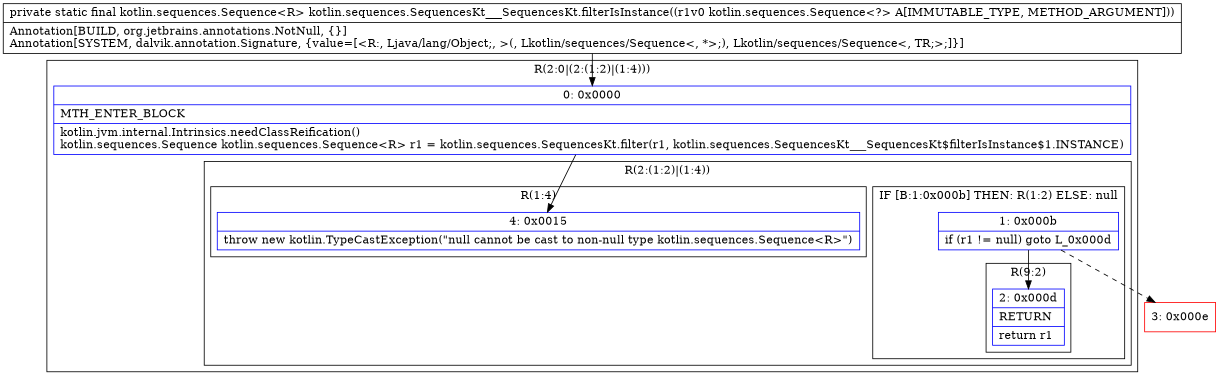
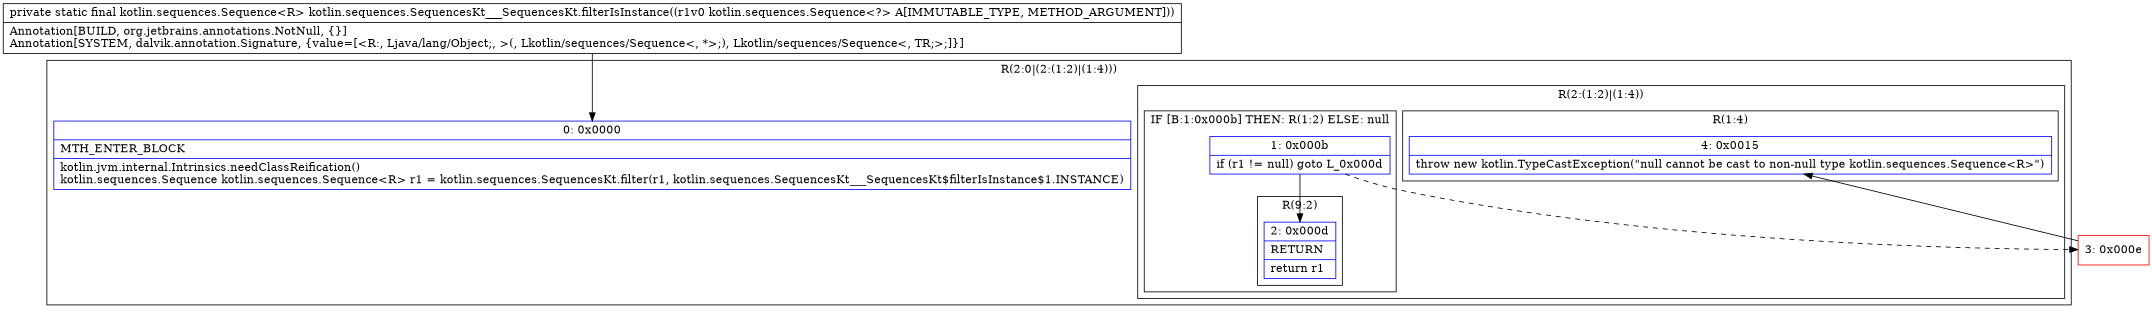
  digraph {
    node [color=blue shape=record]
    n1 [label="{2\:\ 0x000d|RETURN\l|return r1\l}"]
    n2 [label="{1\:\ 0x000b|if (r1 != null) goto L_0x000d\l}"]
    n3 [label="{4\:\ 0x0015|throw new kotlin.TypeCastException(\"null cannot be cast to non\-null type kotlin.sequences.Sequence\<R\>\")\l}"]
    n4 [label="{0\:\ 0x0000|MTH_ENTER_BLOCK\l|kotlin.jvm.internal.Intrinsics.needClassReification()\lkotlin.sequences.Sequence kotlin.sequences.Sequence\<R\> r1 = kotlin.sequences.SequencesKt.filter(r1, kotlin.sequences.SequencesKt___SequencesKt$filterIsInstance$1.INSTANCE)\l}"]
    n5 [color=red label="{3\:\ 0x000e}"]
    n6 [label="{private static final kotlin.sequences.Sequence\<R\> kotlin.sequences.SequencesKt___SequencesKt.filterIsInstance((r1v0 kotlin.sequences.Sequence\<?\> A[IMMUTABLE_TYPE, METHOD_ARGUMENT]))  | Annotation[BUILD, org.jetbrains.annotations.NotNull, \{\}]\lAnnotation[SYSTEM, dalvik.annotation.Signature, \{value=[\<R:, Ljava\/lang\/Object;, \>(, Lkotlin\/sequences\/Sequence\<, *\>;), Lkotlin\/sequences\/Sequence\<, TR;\>;]\}]\l}" color=""]
    subgraph cluster_1 {
      label="R(2:0|(2:(1:2)|(1:4)))"
      n4
      subgraph cluster_2 {
        label="R(2:(1:2)|(1:4))"
        subgraph cluster_3 {
          label="IF [B:1:0x000b] THEN: R(1:2) ELSE: null"
          n2
          subgraph cluster_4 {
            label="R(9:2)"
            n1
          }
        }
        subgraph cluster_5 {
          label="R(1:4)"
          n3
        }
      }
    }
    n2 -> n1
    n2 -> n5 [style=dashed]
-   n4 -> n3
+   n5 -> n3
    n6 -> n4
  }
